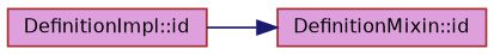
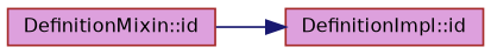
  digraph {
    rankdir=LR
    node [color=brown fillcolor=plum fontname=Helvetica fontsize=10 shape=record style=filled]
    n1 [fontcolor=black height=0.2 label="DefinitionMixin::id" width=0.4]
    n2 [height=0.2 label="DefinitionImpl::id" width=0.4]
-   n2 -> n1 [color=midnightblue fontname=Helvetica fontsize=10 labelfontname=Helvetica labelfontsize=10 style=solid]
+   n1 -> n2 [color=midnightblue fontname=Helvetica fontsize=10 labelfontname=Helvetica labelfontsize=10 style=solid]
  }
